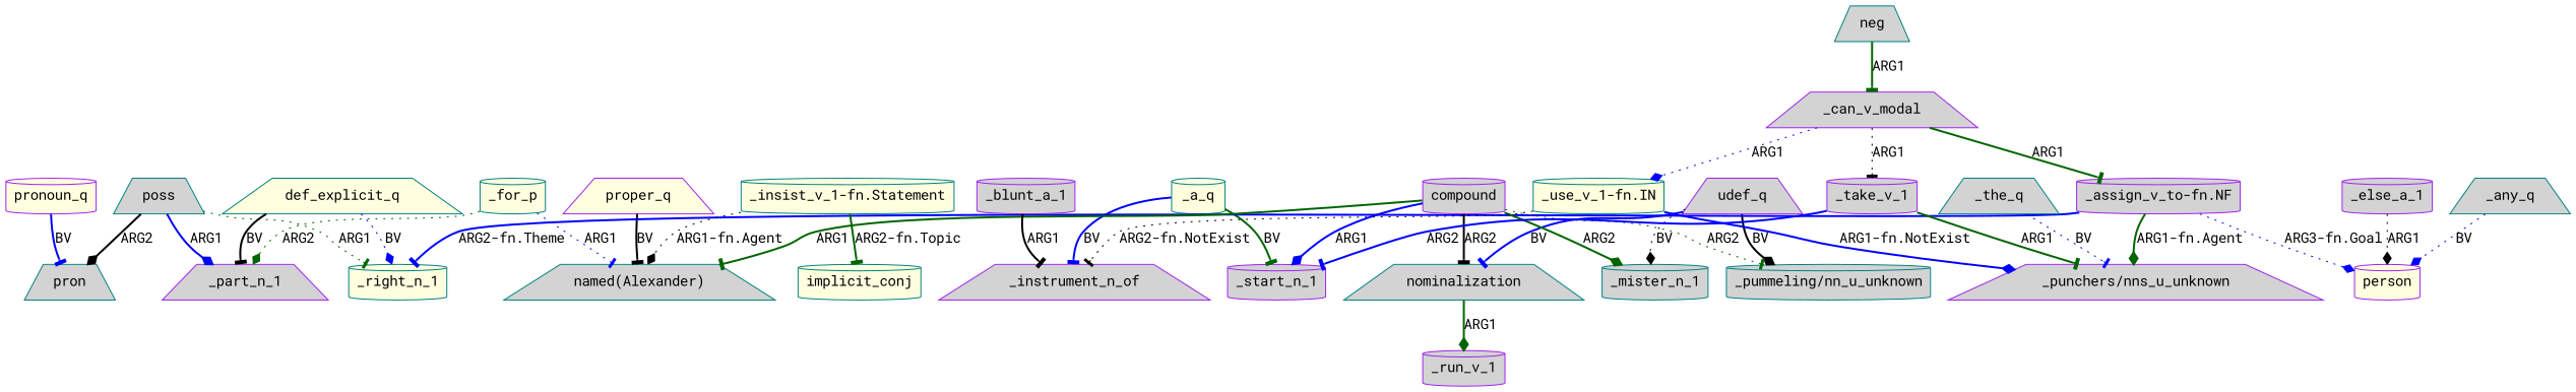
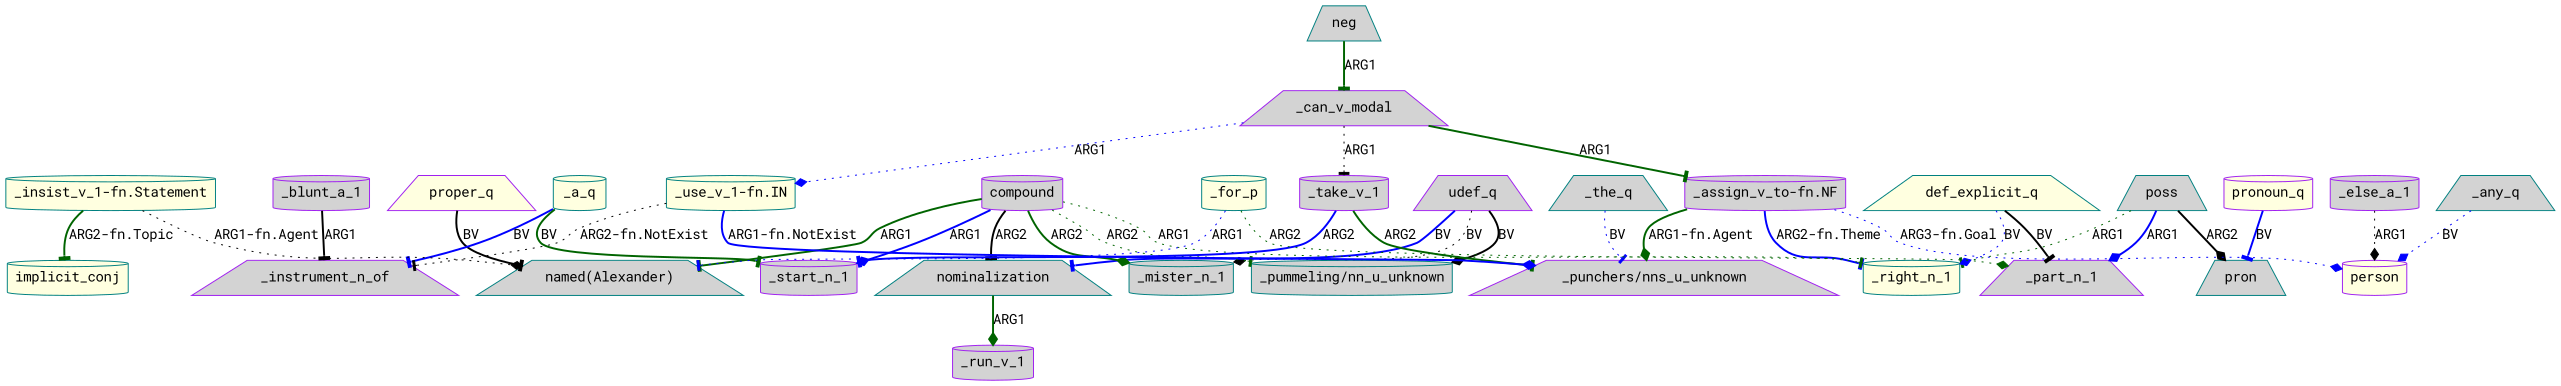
  digraph {
    fontname="Roboto Mono"
    node [color=teal fillcolor=lightgrey fontname="Roboto Mono" shape=cylinder style=filled]
    edge [arrowhead=tee color=blue fontname="Roboto Mono" style=bold]
    proper_q [color=purple fillcolor=lightyellow shape=trapezium]
    "named(Alexander)" [shape=trapezium]
    _a_q [fillcolor=lightyellow]
    _instrument_n_of [color=purple shape=trapezium]
    _start_n_1 [color=purple]
    poss [shape=trapezium]
    pron [shape=trapezium]
    _part_n_1 [color=purple shape=trapezium]
    _right_n_1 [fillcolor=lightyellow]
    udef_q [color=purple shape=trapezium]
    "_pummeling/nn_u_unknown"
    _mister_n_1
    nominalization [shape=trapezium]
    _run_v_1 [color=purple]
    "_assign_v_to-fn.NF" [color=purple]
    person [color=purple fillcolor=lightyellow]
    "_punchers/nns_u_unknown" [color=purple shape=trapezium]
    compound [color=purple]
    _blunt_a_1 [color=purple]
    _take_v_1 [color=purple]
    _can_v_modal [color=purple shape=trapezium]
    "_use_v_1-fn.IN" [fillcolor=lightyellow]
    pronoun_q [color=purple fillcolor=lightyellow]
    _else_a_1 [color=purple]
    "_insist_v_1-fn.Statement" [fillcolor=lightyellow]
    implicit_conj [fillcolor=lightyellow]
    def_explicit_q [fillcolor=lightyellow shape=trapezium]
    _the_q [shape=trapezium]
    _any_q [shape=trapezium]
    _for_p [fillcolor=lightyellow]
    neg [shape=trapezium]
    proper_q -> "named(Alexander)" [color=black label=BV]
    _a_q -> _instrument_n_of [label=BV]
    _a_q -> _start_n_1 [color=darkgreen label=BV]
    poss -> pron [arrowhead=diamond color=black label=ARG2]
    poss -> _part_n_1 [arrowhead=diamond label=ARG1]
    poss -> _right_n_1 [color=darkgreen label=ARG1 style=dotted]
    udef_q -> "_pummeling/nn_u_unknown" [arrowhead=diamond color=black label=BV]
    udef_q -> _mister_n_1 [arrowhead=diamond color=black label=BV style=dotted]
    udef_q -> nominalization [label=BV]
    nominalization -> _run_v_1 [arrowhead=diamond color=darkgreen label=ARG1]
    "_assign_v_to-fn.NF" -> _right_n_1 [label="ARG2-fn.Theme"]
    "_assign_v_to-fn.NF" -> person [arrowhead=diamond label="ARG3-fn.Goal" style=dotted]
    "_assign_v_to-fn.NF" -> "_punchers/nns_u_unknown" [arrowhead=diamond color=darkgreen label="ARG1-fn.Agent"]
    compound -> "named(Alexander)" [color=darkgreen label=ARG1]
    compound -> _start_n_1 [arrowhead=diamond label=ARG1]
+   compound -> _right_n_1 [color=darkgreen label=ARG1 style=dotted]
    compound -> "_pummeling/nn_u_unknown" [color=darkgreen label=ARG2 style=dotted]
    compound -> _mister_n_1 [arrowhead=diamond color=darkgreen label=ARG2]
    compound -> nominalization [color=black label=ARG2]
    _blunt_a_1 -> _instrument_n_of [color=black label=ARG1]
    _take_v_1 -> _start_n_1 [label=ARG2]
-   _take_v_1 -> "_punchers/nns_u_unknown" [color=darkgreen label=ARG1]
+   _take_v_1 -> "_punchers/nns_u_unknown" [color=darkgreen label=ARG2]
    _can_v_modal -> "_assign_v_to-fn.NF" [color=darkgreen label=ARG1]
    _can_v_modal -> _take_v_1 [color=black label=ARG1 style=dotted]
    _can_v_modal -> "_use_v_1-fn.IN" [arrowhead=diamond label=ARG1 style=dotted]
    "_use_v_1-fn.IN" -> _instrument_n_of [color=black label="ARG2-fn.NotExist" style=dotted]
    "_use_v_1-fn.IN" -> "_punchers/nns_u_unknown" [arrowhead=diamond label="ARG1-fn.NotExist"]
    pronoun_q -> pron [label=BV]
    _else_a_1 -> person [arrowhead=diamond color=black label=ARG1 style=dotted]
    "_insist_v_1-fn.Statement" -> "named(Alexander)" [arrowhead=diamond color=black label="ARG1-fn.Agent" style=dotted]
    "_insist_v_1-fn.Statement" -> implicit_conj [color=darkgreen label="ARG2-fn.Topic"]
    def_explicit_q -> _part_n_1 [color=black label=BV]
    def_explicit_q -> _right_n_1 [arrowhead=diamond label=BV style=dotted]
    _the_q -> "_punchers/nns_u_unknown" [label=BV style=dotted]
    _any_q -> person [arrowhead=diamond label=BV style=dotted]
    _for_p -> "named(Alexander)" [label=ARG1 style=dotted]
    _for_p -> _part_n_1 [arrowhead=diamond color=darkgreen label=ARG2 style=dotted]
    neg -> _can_v_modal [color=darkgreen label=ARG1]
  }
